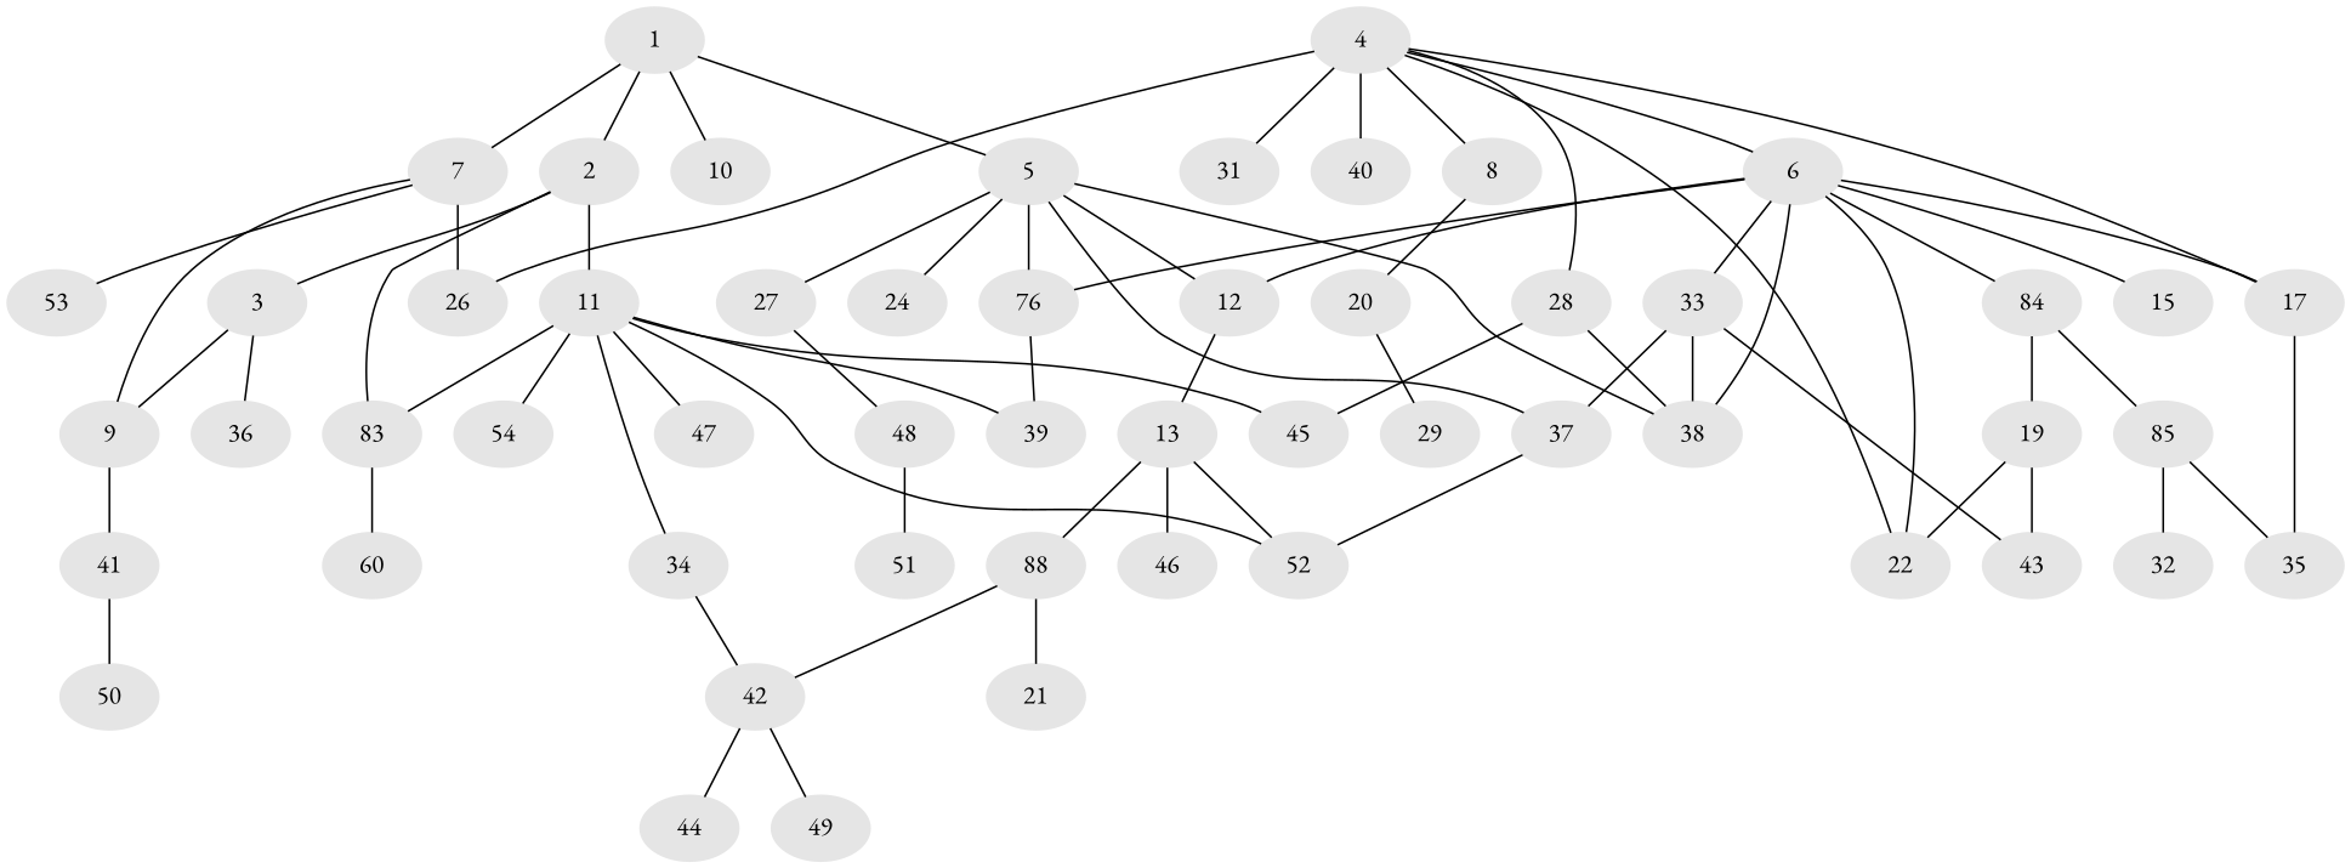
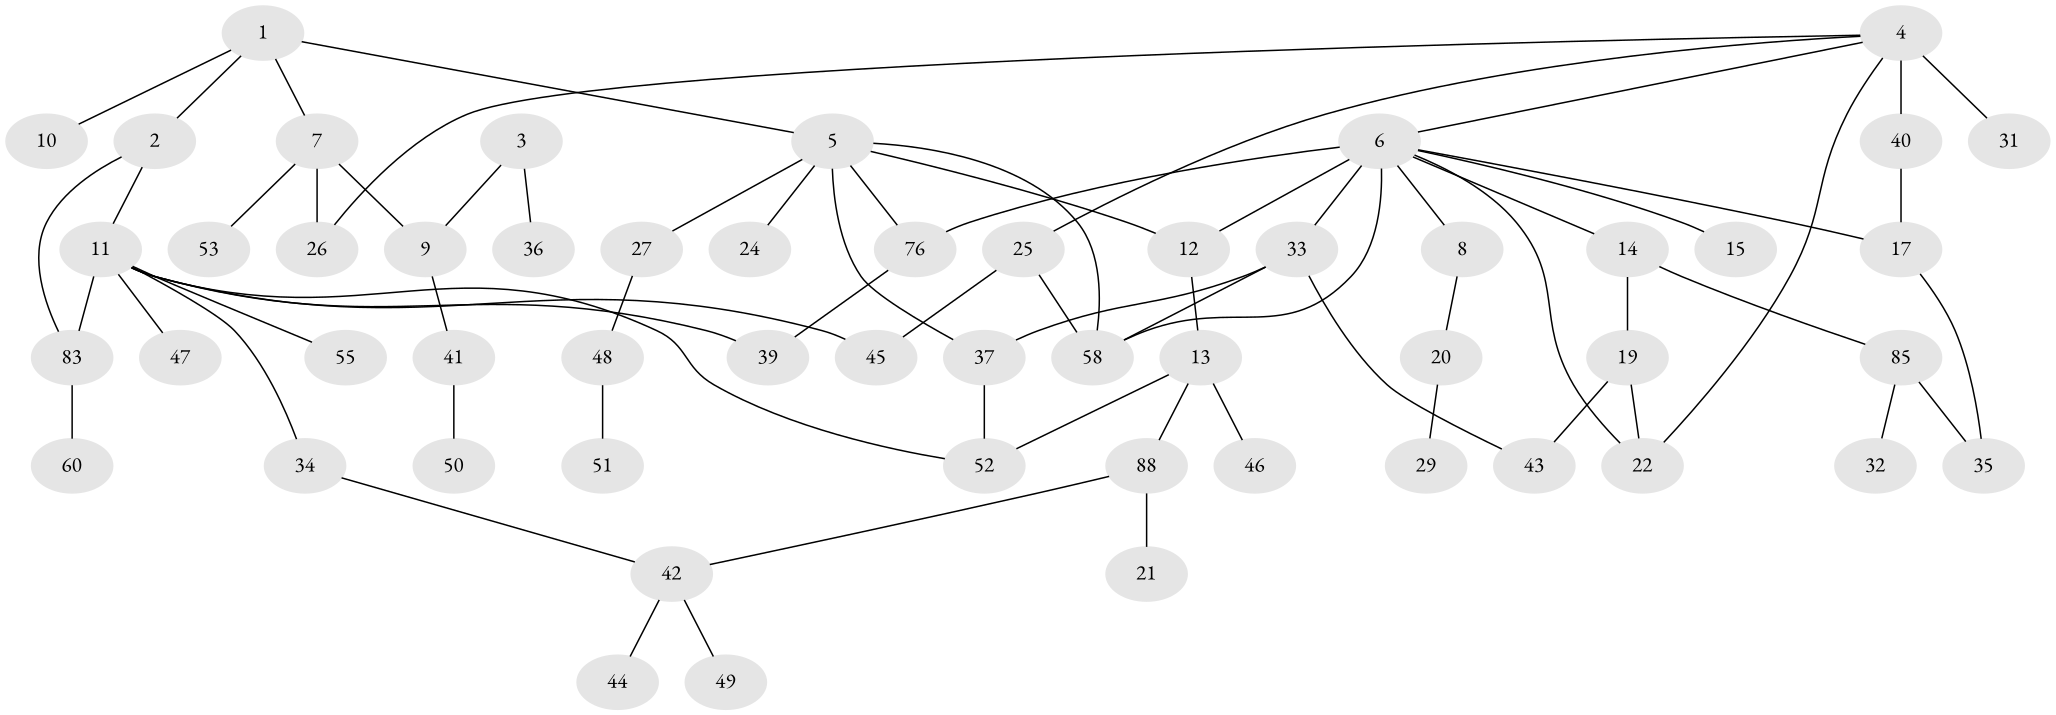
  graph {
    fontname="EB Garamond"
    node [color=gray90 fontname="EB Garamond" style=filled]
    edge [fontname="EB Garamond" weight=1.0]
    1
    2
    5
    7
    10
    3
    11
    n8 [label=83]
    4
    6
    17
    22
    26
-   28
+   28 [label=25]
    31
    40
    12
    n18 [label=76]
    24
    27
    37
-   38
+   38 [label=58]
    9
    53
    36
    34
    39
    45
    47
    52
-   54
+   54 [label=55]
    n32 [label=60]
    41
    8
-   14 [label=84]
+   14
    15
    33
    35
    13
    48
    20
    19
    n43 [label=85]
    43
    29
    50
    42
    n48 [label=88]
    46
    21
    32
    44
    49
    51
    1 -- 2
    1 -- 5
    1 -- 7
    1 -- 10
-   2 -- 3 [weight=3.0]
    2 -- 11
    2 -- n8
    5 -- 12
    5 -- n18
    5 -- 24
    5 -- 27
    5 -- 37
    5 -- 38
    7 -- 26 [weight=6.0]
    7 -- 9
    7 -- 53
    3 -- 9
    3 -- 36
    11 -- n8 [weight=4.0]
    11 -- 34
    11 -- 39
    11 -- 45
    11 -- 47
    11 -- 52
    11 -- 54
    n8 -- n32
    4 -- 6
-   4 -- 17
+   40 -- 17
    4 -- 22
    4 -- 26
    4 -- 28
    4 -- 31
    4 -- 40 [weight=4.0]
    6 -- 17
    6 -- 22
    6 -- 12
    6 -- n18
    6 -- 38
-   4 -- 8
+   6 -- 8
    6 -- 14 [weight=2.0]
    6 -- 15
    6 -- 33 [weight=5.0]
    17 -- 35
    28 -- 38
    28 -- 45
    12 -- 13
    n18 -- 39
    27 -- 48
    37 -- 52
    9 -- 41
    34 -- 42
    41 -- 50
    8 -- 20
    14 -- 19
    14 -- n43
    33 -- 37
    33 -- 38
    33 -- 43
    13 -- 52
    13 -- n48 [weight=2.0]
    13 -- 46
    48 -- 51
    20 -- 29
    19 -- 22
    19 -- 43
    n43 -- 35
    n43 -- 32
    42 -- 44
    42 -- 49
    n48 -- 42
    n48 -- 21
  }
